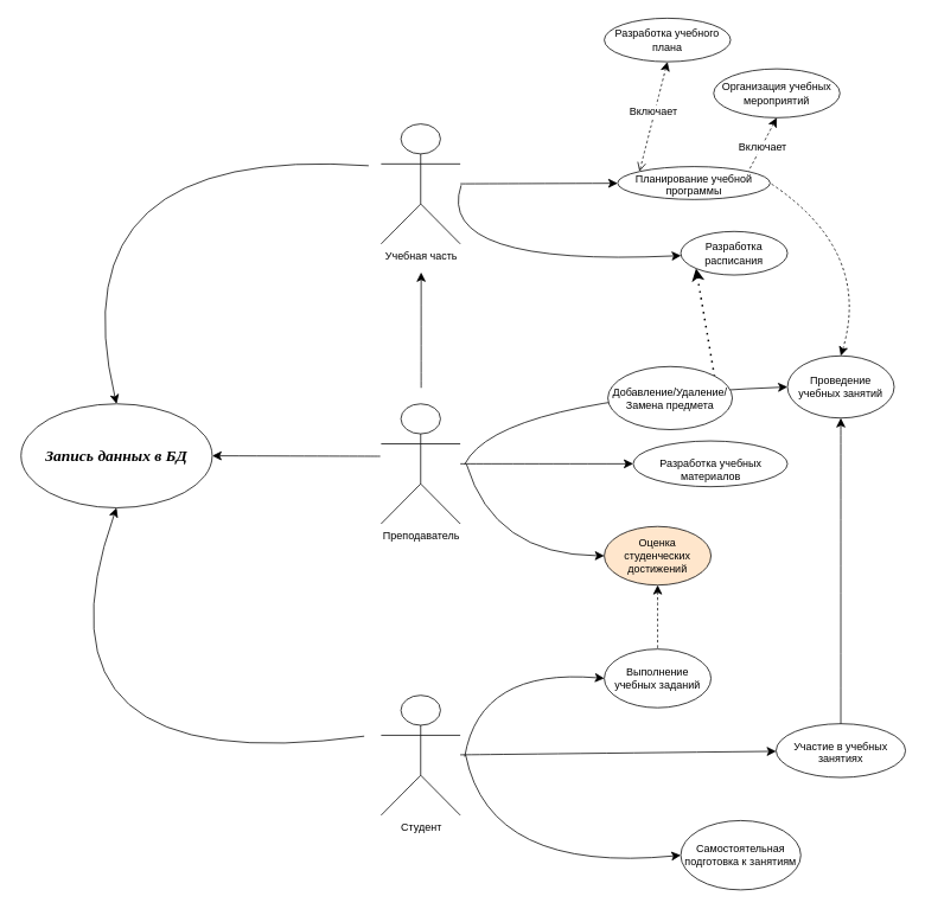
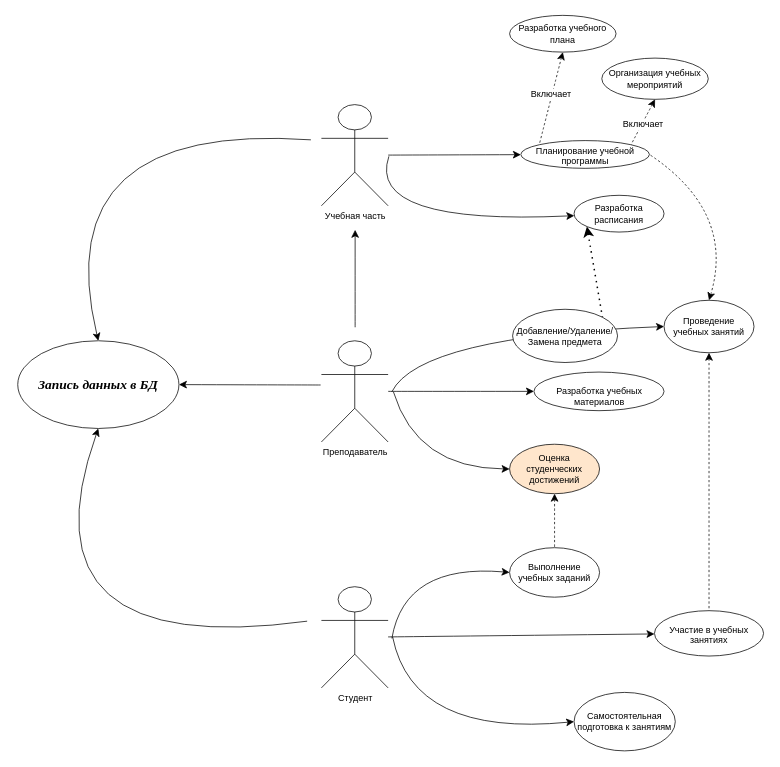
  <mxCell id="0" />
  <mxCell id="1" parent="0" />
  <mxCell id="2" value="" style="edgeStyle=none;curved=1;rounded=0;orthogonalLoop=1;jettySize=auto;html=1;fontSize=12;startSize=8;endSize=8;" edge="1" parent="1" source="3" target="8"><mxGeometry relative="1" as="geometry" /></mxCell>
  <mxCell id="3" value="Учебная часть&lt;div&gt;&lt;br&gt;&lt;/div&gt;" style="shape=umlActor;verticalLabelPosition=bottom;verticalAlign=top;html=1;outlineConnect=0;" vertex="1" parent="1"><mxGeometry x="428" y="139" width="89" height="135" as="geometry" /></mxCell>
  <mxCell id="4" value="" style="edgeStyle=none;curved=1;rounded=0;orthogonalLoop=1;jettySize=auto;html=1;fontSize=12;startSize=8;endSize=8;" edge="1" parent="1" source="5" target="17"><mxGeometry relative="1" as="geometry" /></mxCell>
  <mxCell id="5" value="Преподаватель" style="shape=umlActor;verticalLabelPosition=bottom;verticalAlign=top;html=1;outlineConnect=0;" vertex="1" parent="1"><mxGeometry x="428" y="454" width="89" height="135" as="geometry" /></mxCell>
  <mxCell id="6" value="" style="edgeStyle=none;curved=1;rounded=0;orthogonalLoop=1;jettySize=auto;html=1;fontSize=12;startSize=8;endSize=8;" edge="1" parent="1" source="7" target="26"><mxGeometry relative="1" as="geometry" /></mxCell>
  <mxCell id="7" value="Студент" style="shape=umlActor;verticalLabelPosition=bottom;verticalAlign=top;html=1;outlineConnect=0;" vertex="1" parent="1"><mxGeometry x="428" y="782" width="89" height="135" as="geometry" /></mxCell>
  <mxCell id="8" value="Планирование учебной программы" style="ellipse;whiteSpace=wrap;html=1;verticalAlign=top;" vertex="1" parent="1"><mxGeometry x="694" y="187" width="171.5" height="37" as="geometry" /></mxCell>
- <mxCell id="9" value="" style="endArrow=open;dashed=1;html=1;rounded=0;fontSize=12;startSize=8;endSize=8;curved=1;entryX=0;entryY=0;entryDx=0;entryDy=0;startArrow=classic;startFill=1;exitX=0.5;exitY=1;exitDx=0;exitDy=0;" edge="1" parent="1" source="11" target="8"><mxGeometry width="50" height="50" relative="1" as="geometry"><mxPoint x="771" y="163" as="sourcePoint" /><mxPoint x="747" y="197" as="targetPoint" /></mxGeometry></mxCell>
+ <mxCell id="9" value="" style="endArrow=none;dashed=1;html=1;rounded=0;fontSize=12;startSize=8;endSize=8;curved=1;entryX=0;entryY=0;entryDx=0;entryDy=0;startArrow=classic;startFill=1;exitX=0.5;exitY=1;exitDx=0;exitDy=0;" edge="1" parent="1" source="11" target="8"><mxGeometry width="50" height="50" relative="1" as="geometry"><mxPoint x="771" y="163" as="sourcePoint" /><mxPoint x="747" y="197" as="targetPoint" /></mxGeometry></mxCell>
  <mxCell id="10" value="Включает" style="edgeLabel;html=1;align=center;verticalAlign=middle;resizable=0;points=[];fontSize=12;" vertex="1" connectable="0" parent="9"><mxGeometry x="-0.086" y="-2" relative="1" as="geometry"><mxPoint as="offset" /></mxGeometry></mxCell>
  <mxCell id="11" value="Разработка учебного плана" style="ellipse;whiteSpace=wrap;html=1;" vertex="1" parent="1"><mxGeometry x="679" y="20" width="142" height="49" as="geometry" /></mxCell>
  <mxCell id="12" value="" style="endArrow=none;dashed=1;html=1;rounded=0;fontSize=12;startSize=8;endSize=8;curved=1;entryX=1;entryY=0;entryDx=0;entryDy=0;startArrow=classic;startFill=1;exitX=0.5;exitY=1;exitDx=0;exitDy=0;" edge="1" parent="1" source="14" target="8"><mxGeometry width="50" height="50" relative="1" as="geometry"><mxPoint x="881" y="127" as="sourcePoint" /><mxPoint x="873" y="174" as="targetPoint" /></mxGeometry></mxCell>
  <mxCell id="13" value="Включает" style="edgeLabel;html=1;align=center;verticalAlign=middle;resizable=0;points=[];fontSize=12;" vertex="1" connectable="0" parent="12"><mxGeometry x="0.096" relative="1" as="geometry"><mxPoint x="1" as="offset" /></mxGeometry></mxCell>
  <mxCell id="14" value="Организация учебных мероприятий" style="ellipse;whiteSpace=wrap;html=1;" vertex="1" parent="1"><mxGeometry x="802" y="77" width="142" height="55" as="geometry" /></mxCell>
  <mxCell id="15" value="Разработка расписания" style="ellipse;whiteSpace=wrap;html=1;" vertex="1" parent="1"><mxGeometry x="765" y="260" width="120" height="49" as="geometry" /></mxCell>
  <mxCell id="16" value="" style="endArrow=classic;html=1;rounded=0;fontSize=12;startSize=8;endSize=8;curved=1;" edge="1" parent="1" target="15"><mxGeometry width="50" height="50" relative="1" as="geometry"><mxPoint x="518" y="208" as="sourcePoint" /><mxPoint x="972" y="305" as="targetPoint" /><Array as="points"><mxPoint x="487" y="300" /></Array></mxGeometry></mxCell>
  <mxCell id="17" value="&lt;p align=&quot;center&quot; class=&quot;MsoNormal&quot;&gt;Разработка учебных материалов&lt;/p&gt;" style="ellipse;whiteSpace=wrap;html=1;verticalAlign=top;" vertex="1" parent="1"><mxGeometry x="711.5" y="495.75" width="173.5" height="51.5" as="geometry" /></mxCell>
  <mxCell id="18" value="&lt;p align=&quot;center&quot; class=&quot;MsoNormal&quot;&gt;Проведение учебных занятий&lt;/p&gt;" style="ellipse;whiteSpace=wrap;html=1;" vertex="1" parent="1"><mxGeometry x="885" y="400" width="120" height="70" as="geometry" /></mxCell>
  <mxCell id="19" value="&lt;p align=&quot;center&quot; class=&quot;MsoNormal&quot;&gt;Оценка студенческих достижений&lt;/p&gt;" style="ellipse;whiteSpace=wrap;html=1;fillColor=#ffe6cc;" vertex="1" parent="1"><mxGeometry x="679" y="592" width="120" height="66" as="geometry" /></mxCell>
  <mxCell id="20" value="" style="endArrow=classic;html=1;rounded=0;fontSize=12;startSize=8;endSize=8;curved=1;entryX=0;entryY=0.5;entryDx=0;entryDy=0;" edge="1" parent="1" target="18"><mxGeometry width="50" height="50" relative="1" as="geometry"><mxPoint x="522" y="522" as="sourcePoint" /><mxPoint x="992" y="579" as="targetPoint" /><Array as="points"><mxPoint x="559" y="448" /></Array></mxGeometry></mxCell>
  <mxCell id="21" value="" style="endArrow=classic;html=1;rounded=0;fontSize=12;startSize=8;endSize=8;curved=1;entryX=0;entryY=0.5;entryDx=0;entryDy=0;" edge="1" parent="1" target="19"><mxGeometry width="50" height="50" relative="1" as="geometry"><mxPoint x="524" y="522" as="sourcePoint" /><mxPoint x="992" y="579" as="targetPoint" /><Array as="points"><mxPoint x="555" y="624" /></Array></mxGeometry></mxCell>
  <mxCell id="22" value="&lt;h2&gt;&lt;i&gt;&lt;b&gt;&lt;font face=&quot;Times New Roman&quot;&gt;Запись данных в БД&lt;/font&gt;&lt;/b&gt;&lt;/i&gt;&lt;/h2&gt;" style="ellipse;whiteSpace=wrap;html=1;rotation=0;" vertex="1" parent="1"><mxGeometry x="23" y="454" width="215" height="117" as="geometry" /></mxCell>
  <mxCell id="23" value="" style="endArrow=classic;html=1;rounded=0;fontSize=12;startSize=8;endSize=8;curved=1;entryX=0.5;entryY=0;entryDx=0;entryDy=0;" edge="1" parent="1" target="22"><mxGeometry width="50" height="50" relative="1" as="geometry"><mxPoint x="414" y="186" as="sourcePoint" /><mxPoint x="675" y="416" as="targetPoint" /><Array as="points"><mxPoint x="60" y="161" /></Array></mxGeometry></mxCell>
  <mxCell id="24" value="" style="endArrow=classic;html=1;rounded=0;fontSize=12;startSize=8;endSize=8;curved=1;entryX=1;entryY=0.5;entryDx=0;entryDy=0;" edge="1" parent="1" target="22"><mxGeometry width="50" height="50" relative="1" as="geometry"><mxPoint x="427" y="513" as="sourcePoint" /><mxPoint x="675" y="416" as="targetPoint" /></mxGeometry></mxCell>
  <mxCell id="25" value="" style="endArrow=classic;html=1;rounded=0;fontSize=12;startSize=8;endSize=8;curved=1;entryX=0.5;entryY=1;entryDx=0;entryDy=0;" edge="1" parent="1" target="22"><mxGeometry width="50" height="50" relative="1" as="geometry"><mxPoint x="409" y="828" as="sourcePoint" /><mxPoint x="675" y="416" as="targetPoint" /><Array as="points"><mxPoint x="20" y="881" /></Array></mxGeometry></mxCell>
  <mxCell id="26" value="&lt;p align=&quot;center&quot; class=&quot;MsoNormal&quot;&gt;Участие в учебных занятиях&lt;/p&gt;" style="ellipse;whiteSpace=wrap;html=1;verticalAlign=top;" vertex="1" parent="1"><mxGeometry x="872.25" y="814" width="145.5" height="60.5" as="geometry" /></mxCell>
  <mxCell id="27" value="&lt;p align=&quot;center&quot; class=&quot;MsoNormal&quot;&gt;Выполнение учебных заданий&lt;/p&gt;" style="ellipse;whiteSpace=wrap;html=1;" vertex="1" parent="1"><mxGeometry x="679" y="730" width="120" height="66" as="geometry" /></mxCell>
  <mxCell id="28" value="" style="endArrow=classic;html=1;rounded=0;fontSize=12;startSize=8;endSize=8;curved=1;entryX=0;entryY=0.5;entryDx=0;entryDy=0;" edge="1" parent="1" target="27"><mxGeometry width="50" height="50" relative="1" as="geometry"><mxPoint x="522" y="851" as="sourcePoint" /><mxPoint x="807" y="741" as="targetPoint" /><Array as="points"><mxPoint x="539" y="751" /></Array></mxGeometry></mxCell>
  <mxCell id="29" value="&lt;p align=&quot;center&quot; class=&quot;MsoNormal&quot;&gt;Самостоятельная подготовка к занятиям&lt;/p&gt;" style="ellipse;whiteSpace=wrap;html=1;" vertex="1" parent="1"><mxGeometry x="765" y="923" width="135" height="78" as="geometry" /></mxCell>
  <mxCell id="30" value="" style="endArrow=classic;html=1;rounded=0;fontSize=12;startSize=8;endSize=8;curved=1;entryX=0;entryY=0.5;entryDx=0;entryDy=0;" edge="1" parent="1" target="29"><mxGeometry width="50" height="50" relative="1" as="geometry"><mxPoint x="523" y="849" as="sourcePoint" /><mxPoint x="664" y="986" as="targetPoint" /><Array as="points"><mxPoint x="550" y="983" /></Array></mxGeometry></mxCell>
  <mxCell id="31" value="" style="endArrow=none;dashed=1;html=1;rounded=0;fontSize=12;startSize=8;endSize=8;curved=1;entryX=0.5;entryY=0;entryDx=0;entryDy=0;startArrow=classic;startFill=1;exitX=0.5;exitY=1;exitDx=0;exitDy=0;" edge="1" parent="1" source="19" target="27"><mxGeometry width="50" height="50" relative="1" as="geometry"><mxPoint x="864" y="687" as="sourcePoint" /><mxPoint x="579" y="654" as="targetPoint" /></mxGeometry></mxCell>
  <mxCell id="32" value="" style="endArrow=none;dashed=1;html=1;rounded=0;fontSize=12;startSize=8;endSize=8;curved=1;entryX=1;entryY=0.5;entryDx=0;entryDy=0;startArrow=classic;startFill=1;exitX=0.5;exitY=0;exitDx=0;exitDy=0;" edge="1" parent="1" source="18" target="8"><mxGeometry width="50" height="50" relative="1" as="geometry"><mxPoint x="1020" y="387" as="sourcePoint" /><mxPoint x="944" y="400" as="targetPoint" /><Array as="points"><mxPoint x="980" y="282" /></Array></mxGeometry></mxCell>
  <mxCell id="33" value="" style="endArrow=classic;html=1;rounded=0;fontSize=12;startSize=8;endSize=8;curved=1;" edge="1" parent="1"><mxGeometry width="50" height="50" relative="1" as="geometry"><mxPoint x="473" y="436" as="sourcePoint" /><mxPoint x="473" y="306" as="targetPoint" /></mxGeometry></mxCell>
- <mxCell id="34" value="" style="endArrow=none;dashed=0;html=1;rounded=0;fontSize=12;startSize=8;endSize=8;curved=1;startArrow=classic;startFill=1;entryX=0.5;entryY=0;entryDx=0;entryDy=0;exitX=0.5;exitY=1;exitDx=0;exitDy=0;" edge="1" parent="1" source="18" target="26"><mxGeometry width="50" height="50" relative="1" as="geometry"><mxPoint x="1022" y="684" as="sourcePoint" /><mxPoint x="912" y="684" as="targetPoint" /></mxGeometry></mxCell>
+ <mxCell id="34" value="" style="endArrow=none;dashed=1;html=1;rounded=0;fontSize=12;startSize=8;endSize=8;curved=1;startArrow=classic;startFill=1;entryX=0.5;entryY=0;entryDx=0;entryDy=0;exitX=0.5;exitY=1;exitDx=0;exitDy=0;" edge="1" parent="1" source="18" target="26"><mxGeometry width="50" height="50" relative="1" as="geometry"><mxPoint x="1022" y="684" as="sourcePoint" /><mxPoint x="912" y="684" as="targetPoint" /></mxGeometry></mxCell>
  <mxCell id="35" value="Добавление/Удаление/Замена предмета" style="ellipse;whiteSpace=wrap;html=1;" vertex="1" parent="1"><mxGeometry x="683" y="412" width="140" height="71" as="geometry" /></mxCell>
  <mxCell id="36" value="" style="endArrow=none;dashed=1;html=1;dashPattern=1 3;strokeWidth=2;rounded=0;fontSize=12;startSize=8;endSize=8;curved=1;entryX=1;entryY=0;entryDx=0;entryDy=0;startArrow=classic;startFill=1;exitX=0;exitY=1;exitDx=0;exitDy=0;" edge="1" parent="1" source="15" target="35"><mxGeometry width="50" height="50" relative="1" as="geometry"><mxPoint x="818" y="359" as="sourcePoint" /><mxPoint x="827" y="323" as="targetPoint" /><Array as="points" /></mxGeometry></mxCell>
